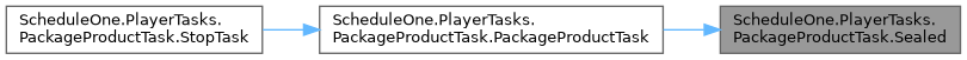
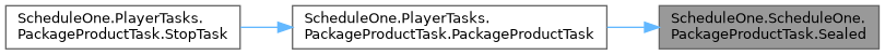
  digraph {
    rankdir=RL
    node [color=grey40 fillcolor=white fontname=Helvetica fontsize=10 shape=box style=filled]
    edge [color=steelblue1 dir=back fontname=Helvetica fontsize=10 labelfontname=Helvetica labelfontsize=10 style=solid]
-   n1 [color=gray40 fillcolor=grey60 fontcolor=black height=0.2 label="ScheduleOne.PlayerTasks.\lPackageProductTask.Sealed" width=0.4]
+   n1 [color=gray40 fillcolor=grey60 fontcolor=black height=0.2 label="ScheduleOne.ScheduleOne.\lPackageProductTask.Sealed" width=0.4]
    n2 [height=0.2 label="ScheduleOne.PlayerTasks.\lPackageProductTask.PackageProductTask" width=0.4]
    n3 [height=0.2 label="ScheduleOne.PlayerTasks.\lPackageProductTask.StopTask" width=0.4]
    n1 -> n2
    n2 -> n3
  }
